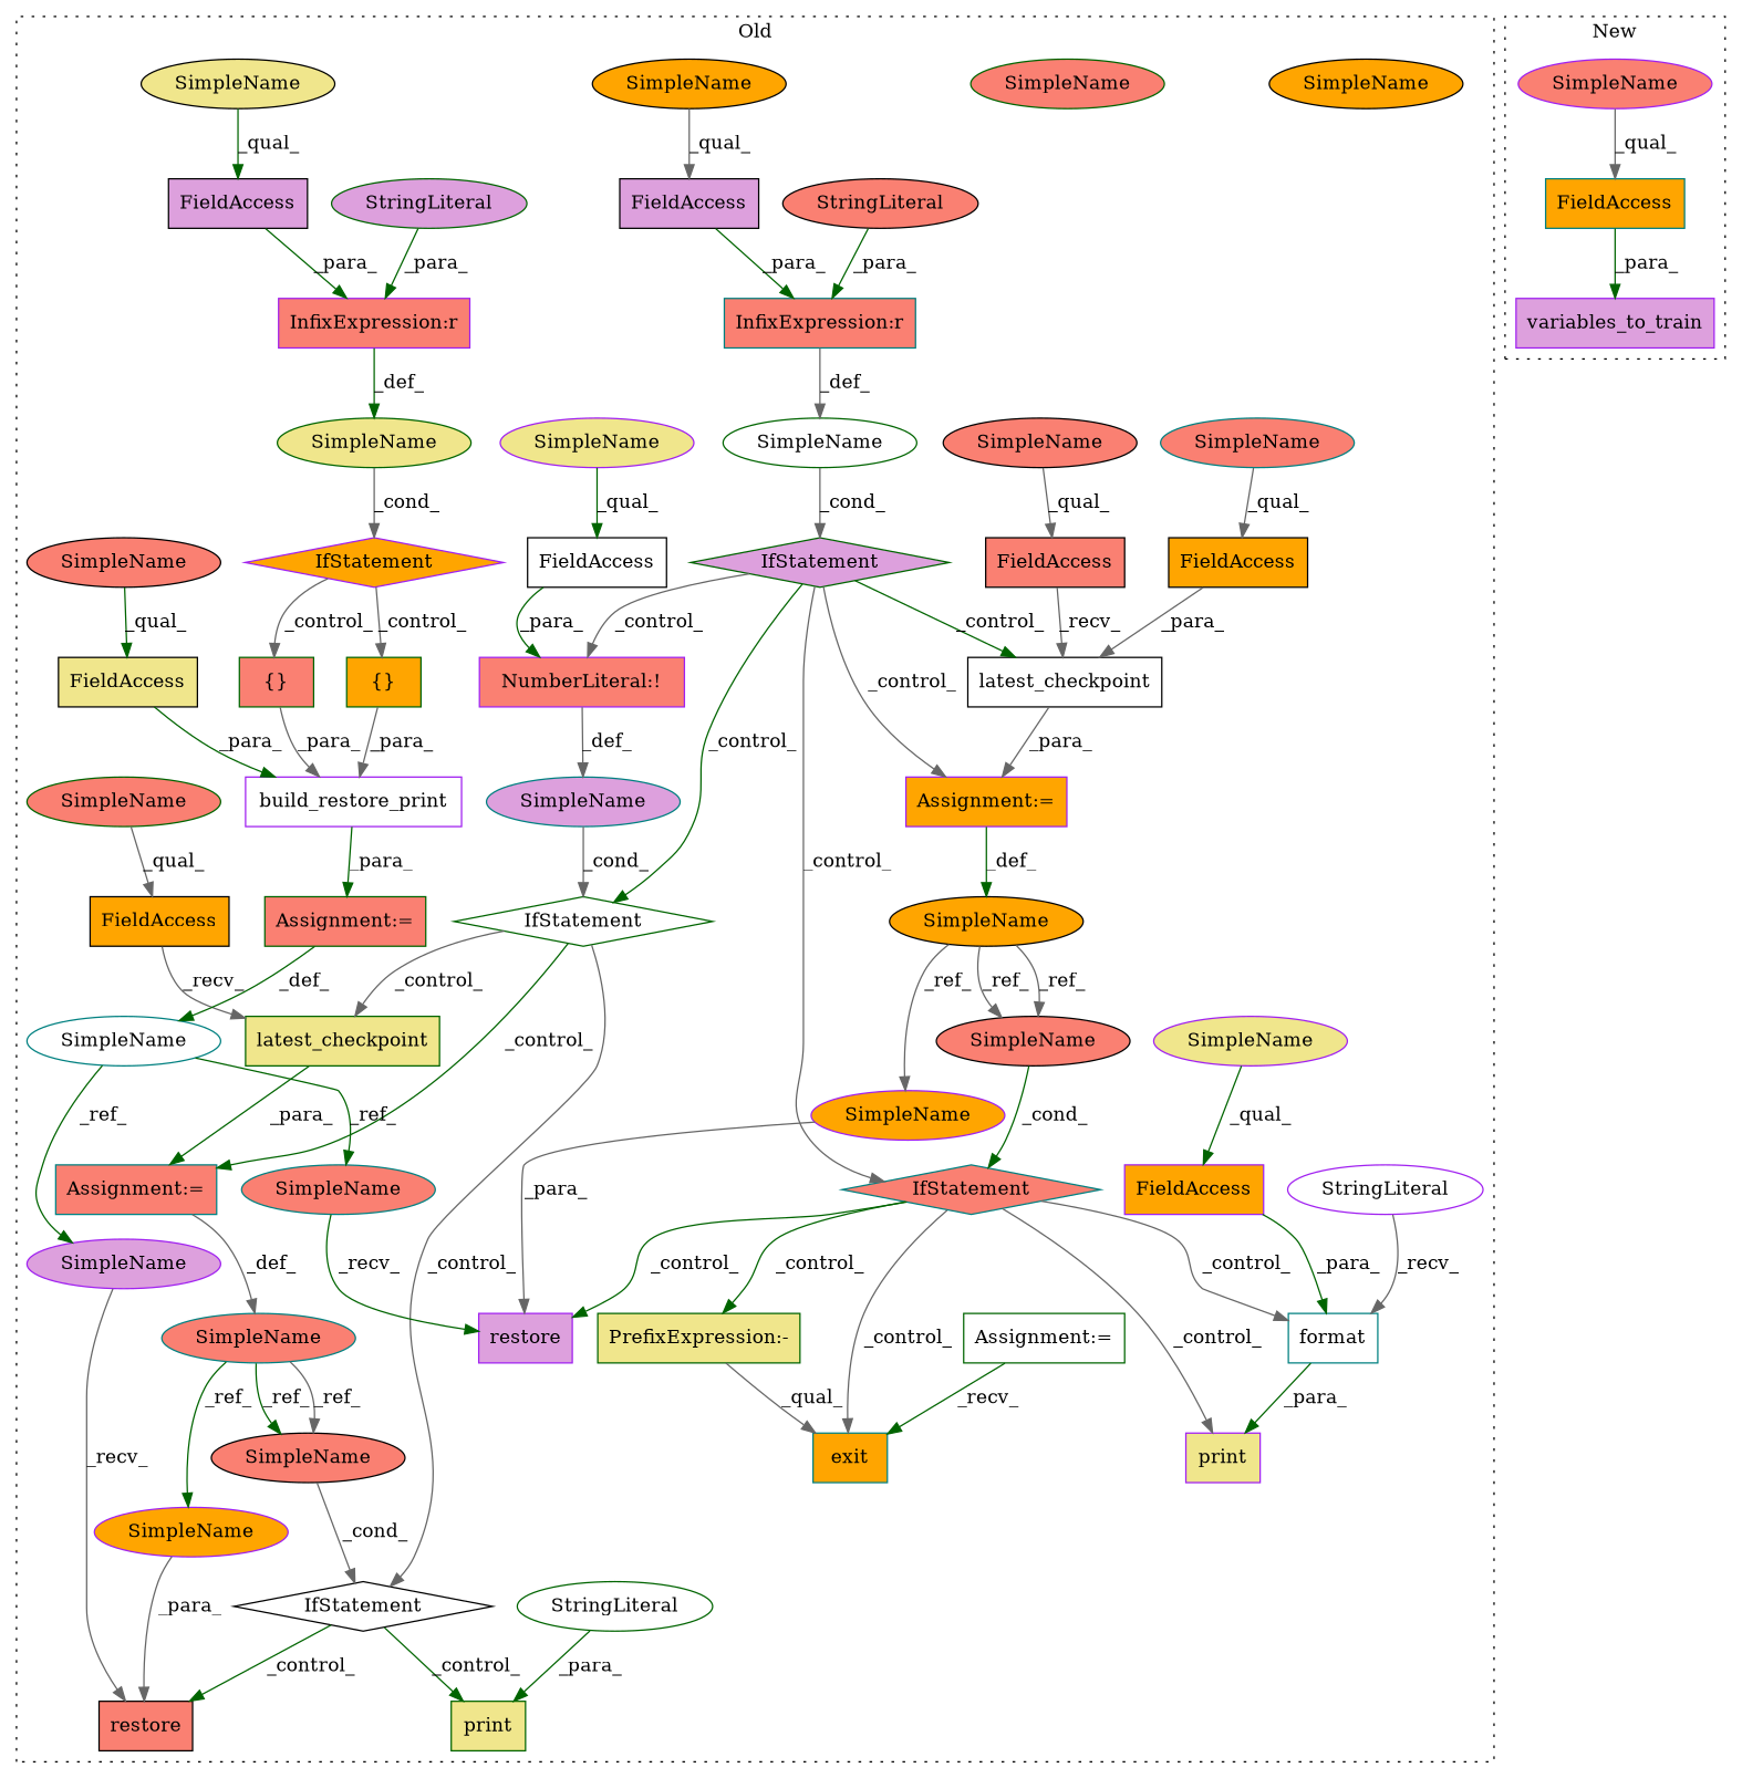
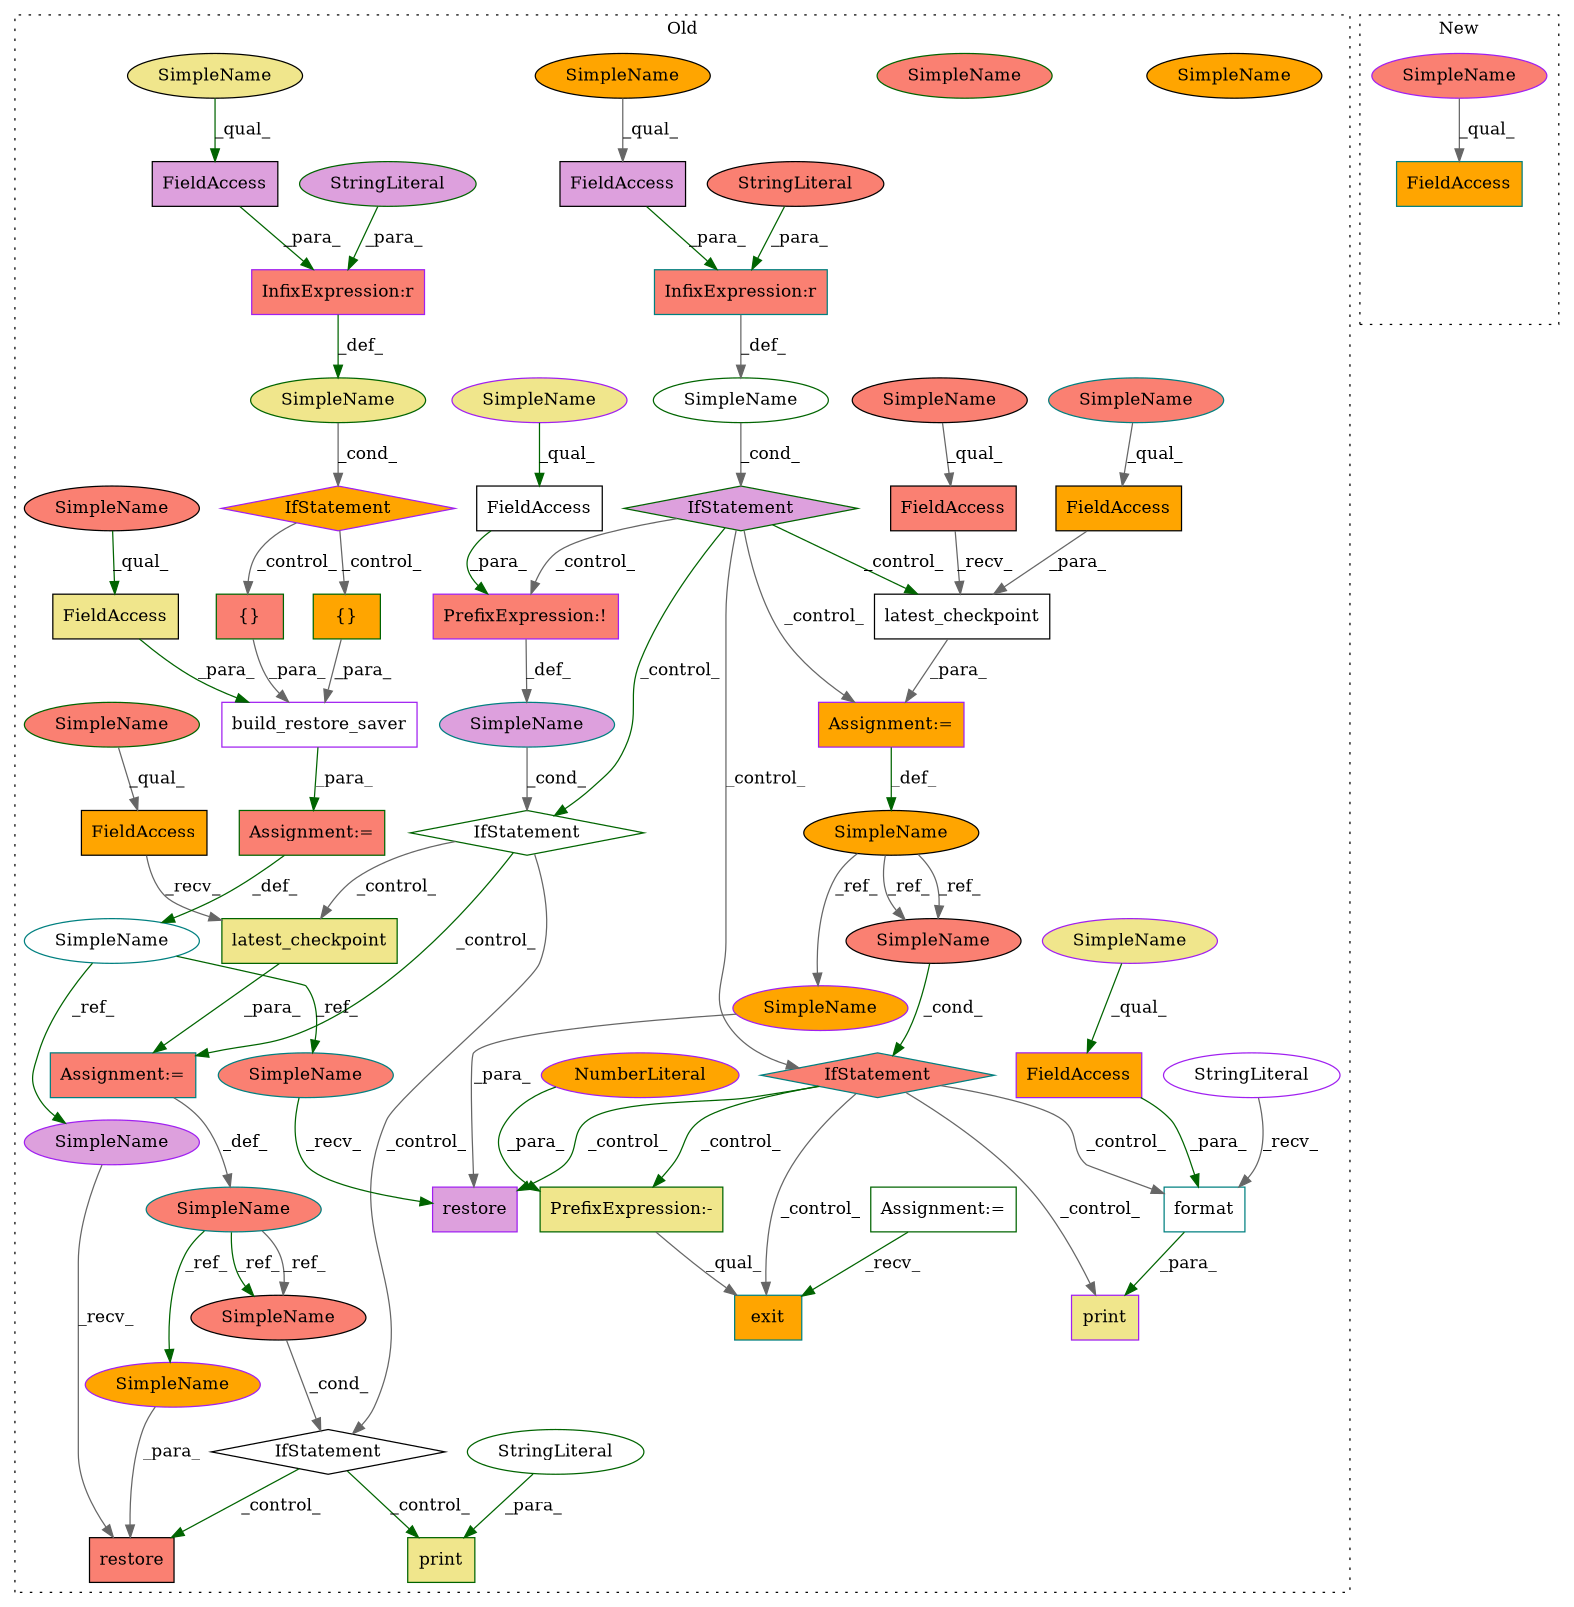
  digraph {
    node [a=42 color=black fillcolor=salmon l=10 shape=box style=filled]
    edge [color=gray40]
    n1 [a=4 color=darkgreen l="1,1" label="{}" s="7965,7977"]
    n2 [a=27 color=purple l=4 label="InfixExpression:r" s=7946]
    n3 [a=4 color=darkgreen fillcolor=orange l=2 label="{}" s=7990]
-   n4 [a=32 color=purple fillcolor=white l="20,1" label=build_restore_print s="7905,8012"]
+   n4 [a=32 color=purple fillcolor=white l="20,1" label=build_restore_saver s="7905,8012"]
    n5 [a=32 l="8,1" label=restore s="8604,8627"]
-   n6 [a=38 color=purple l=1 label="NumberLiteral:!" s=8467]
+   n6 [a=38 color=purple l=1 label="PrefixExpression:!" s=8467]
    n7 [a=32 color=purple fillcolor=plum l="8,1" label=restore s="8287,8310"]
    n8 [fillcolor=orange label=SimpleName s=8247 shape=ellipse]
    n9 [a=32 color=purple fillcolor=khaki l="6,1" label=print s="8345,8398"]
    n10 [color=darkgreen label=SimpleName s=8564 shape=ellipse]
    n11 [a=32 color=darkgreen fillcolor=khaki l="6,1" label=print s="8662,8707"]
    n12 [a=32 color=teal fillcolor=orange l="5,1" label=exit s="8417,8424"]
    n13 [a=27 color=teal l=4 label="InfixExpression:r" s=8144]
    n14 [a=22 fillcolor=plum l=20 label=FieldAccess s=8124]
    n15 [a=22 fillcolor=plum l=20 label=FieldAccess s=7926]
    n16 [a=22 fillcolor=khaki l=19 label=FieldAccess s=7993]
    n17 [a=22 color=purple fillcolor=orange l=20 label=FieldAccess s=8377]
    n18 [a=22 fillcolor=orange l=20 label=FieldAccess s=8210]
    n19 [a=22 fillcolor=white l=12 label=FieldAccess s=8468]
    n20 [a=32 color=teal fillcolor=white l="7,1" label=format s="8370,8397"]
    n21 [a=25 color=darkgreen fillcolor=plum l="4,2" label=IfStatement s="8120,8150" shape=diamond]
    n22 [color=darkgreen fillcolor=khaki label=SimpleName shape=ellipse l=""]
    n23 [a=25 color=darkgreen fillcolor=white l="4,2" label=IfStatement s="8463,8480" shape=diamond]
    n24 [color=teal fillcolor=plum label=SimpleName shape=ellipse l=""]
    n25 [a=25 color=teal l="4,2" label=IfStatement s="8243,8257" shape=diamond]
    n26 [color=darkgreen fillcolor=white label=SimpleName shape=ellipse l=""]
    n27 [a=25 color=purple fillcolor=orange l=3 label=IfStatement s=7953 shape=diamond]
    n28 [color=teal label=SimpleName s=8494 shape=ellipse]
    n29 [a=25 fillcolor=white l="4,2" label=IfStatement s="8560,8574" shape=diamond]
    n30 [fillcolor=orange label=SimpleName s=8164 shape=ellipse]
    n31 [color=teal fillcolor=white l=13 label=SimpleName s=7891 shape=ellipse]
    n32 [a=32 color=darkgreen fillcolor=khaki l="18,1" label=latest_checkpoint s="8522,8547"]
    n33 [a=22 fillcolor=orange l=16 label=FieldAccess s=8505]
    n34 [a=22 l=16 label=FieldAccess s=8175]
    n35 [a=32 fillcolor=white l="18,1" label=latest_checkpoint s="8192,8230"]
    n36 [a=45 color=darkgreen fillcolor=plum l=2 label=StringLiteral s=7950 shape=ellipse]
    n37 [a=45 color=darkgreen fillcolor=white l=39 label=StringLiteral s=8668 shape=ellipse]
    n38 [a=45 l=2 label=StringLiteral s=8148 shape=ellipse]
    n39 [a=7 color=purple fillcolor=orange l=1 label="Assignment:=" s=8174]
    n40 [a=38 color=darkgreen fillcolor=khaki l=1 label="PrefixExpression:-" s=8422]
+   n41 [a=34 color=purple fillcolor=orange l=1 label=NumberLiteral s=8423 shape=ellipse]
    n42 [a=7 color=darkgreen l=1 label="Assignment:=" s=7904]
    n43 [a=7 color=darkgreen fillcolor=white l=3 label="Assignment:=" s=6015]
    n44 [a=7 color=teal l=1 label="Assignment:=" s=8504]
    n45 [a=45 color=purple fillcolor=white l=18 label=StringLiteral s=8351 shape=ellipse]
    n46 [color=purple fillcolor=khaki l=4 label=SimpleName s=8468 shape=ellipse]
    n47 [color=purple fillcolor=khaki l=4 label=SimpleName s=8377 shape=ellipse]
    n48 [color=teal l=4 label=SimpleName s=8210 shape=ellipse]
    n49 [l=4 label=SimpleName s=7993 shape=ellipse]
    n50 [fillcolor=orange l=4 label=SimpleName s=8124 shape=ellipse]
    n51 [fillcolor=khaki l=4 label=SimpleName s=7926 shape=ellipse]
    n52 [label=SimpleName s=8175 shape=ellipse]
    n53 [color=darkgreen label=SimpleName s=8505 shape=ellipse]
    n54 [color=purple fillcolor=orange label=SimpleName s=8617 shape=ellipse]
    n55 [label=SimpleName s=8564 shape=ellipse]
    n56 [color=purple fillcolor=orange label=SimpleName s=8300 shape=ellipse]
    n57 [label=SimpleName s=8247 shape=ellipse]
    n58 [color=teal l=13 label=SimpleName s=8273 shape=ellipse]
    n59 [color=purple fillcolor=plum l=13 label=SimpleName s=8590 shape=ellipse]
-   n60 [a=32 color=purple fillcolor=plum l="19,1" label=variables_to_train s="7531,7571"]
    n61 [a=22 color=teal fillcolor=orange l=21 label=FieldAccess s=7550]
    n62 [color=purple l=4 label=SimpleName s=7550 shape=ellipse]
    subgraph cluster_1 {
      label=Old
      style=dotted
      n1
      n2
      n3
      n4
      n5
      n6
      n7
      n8
      n9
      n10
      n11
      n12
      n13
      n14
      n15
      n16
      n17
      n18
      n19
      n20
      n21
      n22
      n23
      n24
      n25
      n26
      n27
      n28
      n29
      n30
      n31
      n32
      n33
      n34
      n35
      n36
      n37
      n38
      n39
      n40
+     n41
      n42
      n43
      n44
      n45
      n46
      n47
      n48
      n49
      n50
      n51
      n52
      n53
      n54
      n55
      n56
      n57
      n58
      n59
    }
    subgraph cluster_2 {
      label=New
      style=dotted
-     n60
      n61
      n62
    }
    n1 -> n4 [label=_para_]
    n2 -> n22 [color=darkgreen label=_def_]
    n3 -> n4 [label=_para_]
    n4 -> n42 [color=darkgreen label=_para_]
    n6 -> n24 [label=_def_]
    n13 -> n26 [label=_def_]
    n14 -> n13 [color=darkgreen label=_para_]
    n15 -> n2 [color=darkgreen label=_para_]
    n16 -> n4 [color=darkgreen label=_para_]
    n17 -> n20 [color=darkgreen label=_para_]
    n18 -> n35 [label=_para_]
    n19 -> n6 [color=darkgreen label=_para_]
    n20 -> n9 [color=darkgreen label=_para_]
    n21 -> n6 [label=_control_]
    n21 -> n23 [color=darkgreen label=_control_]
    n21 -> n25 [label=_control_]
    n21 -> n35 [color=darkgreen label=_control_]
    n21 -> n39 [label=_control_]
    n22 -> n27 [label=_cond_]
    n23 -> n29 [label=_control_]
    n23 -> n32 [label=_control_]
    n23 -> n44 [color=darkgreen label=_control_]
    n24 -> n23 [label=_cond_]
    n25 -> n7 [color=darkgreen label=_control_]
    n25 -> n9 [label=_control_]
    n25 -> n12 [label=_control_]
    n25 -> n20 [label=_control_]
    n25 -> n40 [color=darkgreen label=_control_]
    n26 -> n21 [label=_cond_]
    n27 -> n1 [label=_control_]
    n27 -> n3 [label=_control_]
    n28 -> n54 [color=darkgreen label=_ref_]
    n28 -> n55 [color=darkgreen label=_ref_]
    n28 -> n55 [label=_ref_]
    n29 -> n5 [color=darkgreen label=_control_]
    n29 -> n11 [color=darkgreen label=_control_]
    n30 -> n56 [label=_ref_]
    n30 -> n57 [label=_ref_]
    n30 -> n57 [label=_ref_]
    n31 -> n58 [color=darkgreen label=_ref_]
    n31 -> n59 [color=darkgreen label=_ref_]
    n32 -> n44 [color=darkgreen label=_para_]
    n33 -> n32 [label=_recv_]
    n34 -> n35 [label=_recv_]
    n35 -> n39 [label=_para_]
    n36 -> n2 [color=darkgreen label=_para_]
    n37 -> n11 [color=darkgreen label=_para_]
    n38 -> n13 [color=darkgreen label=_para_]
    n39 -> n30 [color=darkgreen label=_def_]
    n40 -> n12 [label=_qual_]
+   n41 -> n40 [color=darkgreen label=_para_]
    n42 -> n31 [color=darkgreen label=_def_]
    n43 -> n12 [color=darkgreen label=_recv_]
    n44 -> n28 [label=_def_]
    n45 -> n20 [label=_recv_]
    n46 -> n19 [color=darkgreen label=_qual_]
    n47 -> n17 [color=darkgreen label=_qual_]
    n48 -> n18 [label=_qual_]
    n49 -> n16 [color=darkgreen label=_qual_]
    n50 -> n14 [label=_qual_]
    n51 -> n15 [color=darkgreen label=_qual_]
    n52 -> n34 [label=_qual_]
    n53 -> n33 [label=_qual_]
    n54 -> n5 [label=_para_]
    n55 -> n29 [label=_cond_]
    n56 -> n7 [label=_para_]
    n57 -> n25 [color=darkgreen label=_cond_]
    n58 -> n7 [color=darkgreen label=_recv_]
    n59 -> n5 [label=_recv_]
-   n61 -> n60 [color=darkgreen label=_para_]
    n62 -> n61 [label=_qual_]
  }
